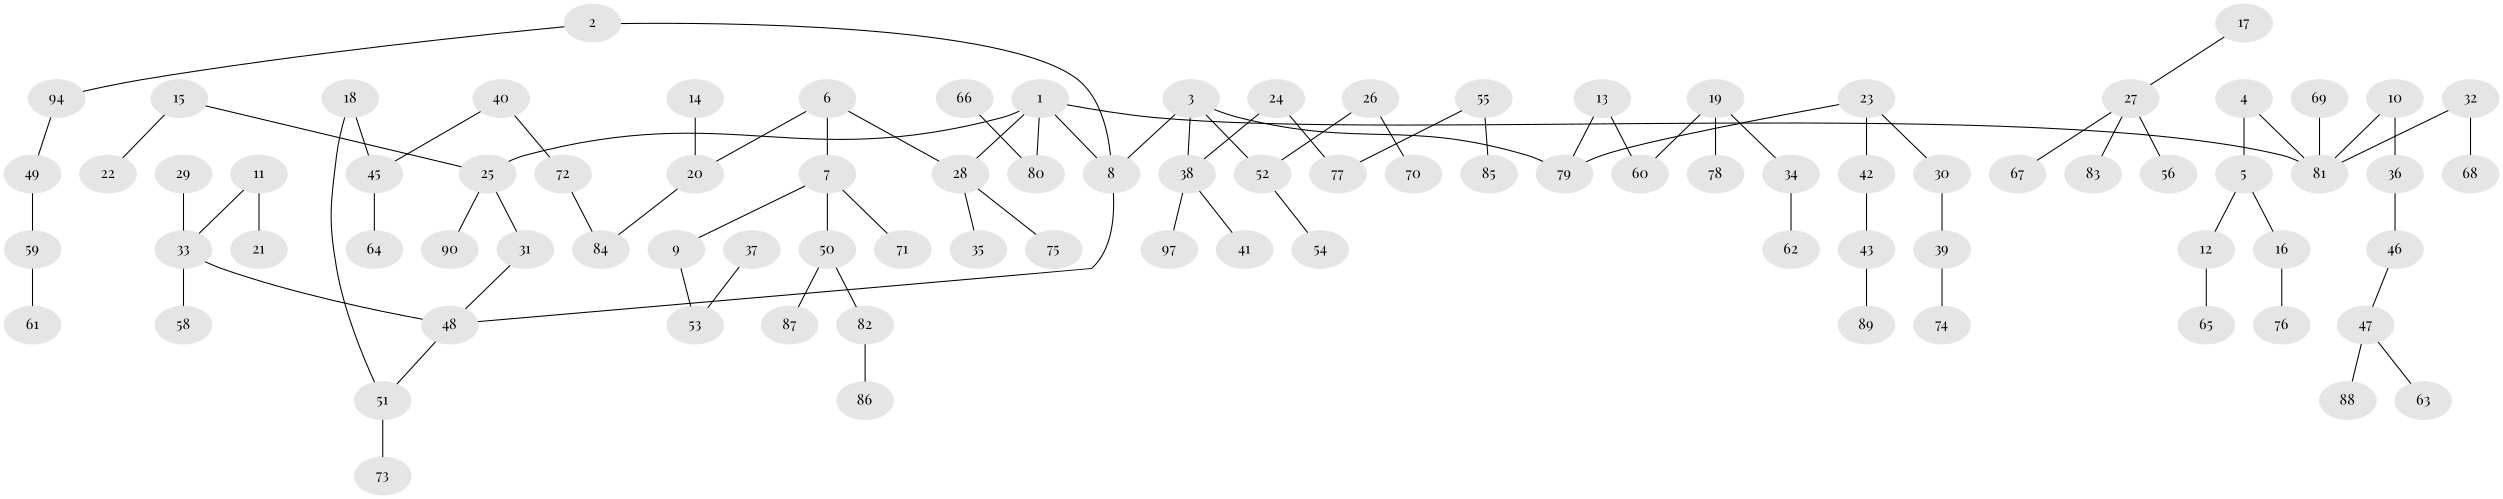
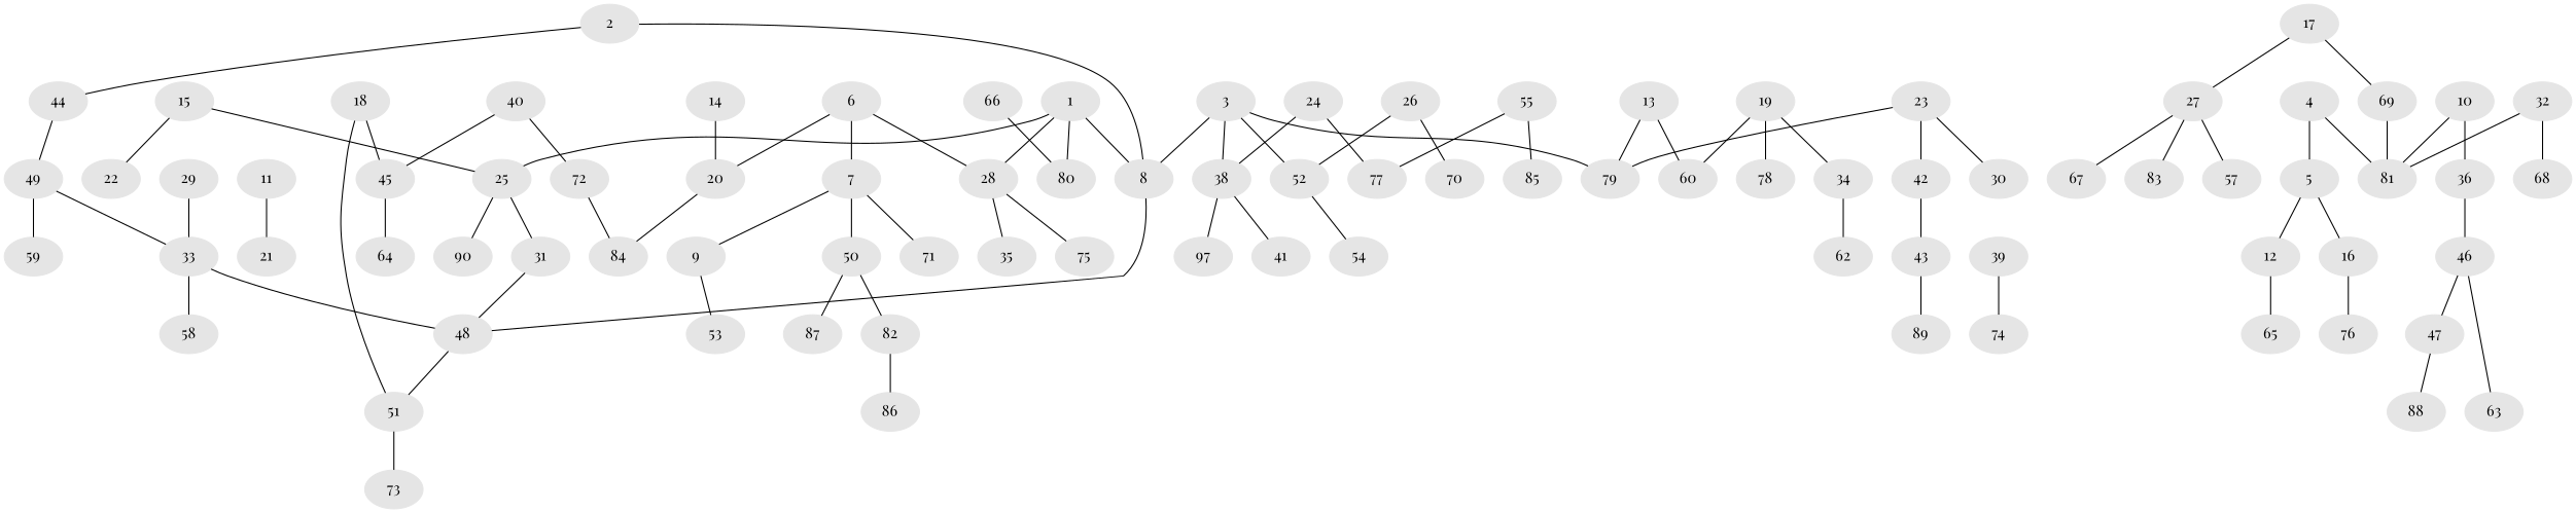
  graph {
    fontname="Playfair Display"
    node [color=gray90 fontname="Playfair Display" style=filled]
    edge [fontname="Playfair Display" weight=1.0]
    1
    8
    25
    28
    80
    81
    48
    31
    90
    35
    75
    2
-   44 [label=94]
+   44
    49
    3
    38
    52
    79
    41
    n20 [label=97]
    54
    4
    5
    12
    16
    65
    76
    6
    7
    20
    9
    50
    71
    84
    53
    82
    87
    51
    10
    36
    46
    11
    21
    33
    58
    13
    60
    14
    15
    22
    17
    27
    69
-   56
+   56 [label=57]
    67
    83
    18
    45
    64
    73
    19
    34
    78
    62
    23
    30
    42
    39
    43
    24
    77
    26
    70
    29
    74
    32
    68
    47
    63
-   37
    40
    72
    89
    59
    88
-   61
    86
    55
    85
    66
    1 -- 8
    1 -- 25
    1 -- 28
    1 -- 80
-   1 -- 81
    8 -- 48
    25 -- 31
    25 -- 90
    28 -- 35
    28 -- 75
    48 -- 51
    31 -- 48
    2 -- 8
    2 -- 44
    44 -- 49
    49 -- 59
    3 -- 8
    3 -- 38
    3 -- 52
    3 -- 79
    38 -- 41
    38 -- n20
    52 -- 54
    4 -- 81
    4 -- 5
    5 -- 12
    5 -- 16
    12 -- 65
    16 -- 76
    6 -- 28
    6 -- 7
    6 -- 20
    7 -- 9
    7 -- 50
    7 -- 71
    20 -- 84
    9 -- 53
    50 -- 82
    50 -- 87
    82 -- 86
    51 -- 73
    10 -- 81
    10 -- 36
    36 -- 46
    46 -- 47
-   47 -- 63
+   46 -- 63
    11 -- 21
-   11 -- 33
+   49 -- 33
    33 -- 48
    33 -- 58
    13 -- 79
    13 -- 60
    14 -- 20
    15 -- 25
    15 -- 22
    17 -- 27
+   17 -- 69
    27 -- 56
    27 -- 67
    27 -- 83
    69 -- 81
    18 -- 51
    18 -- 45
    45 -- 64
    19 -- 60
    19 -- 34
    19 -- 78
    34 -- 62
    23 -- 79
    23 -- 30
    23 -- 42
-   30 -- 39
    42 -- 43
    39 -- 74
    43 -- 89
    24 -- 38
    24 -- 77
    26 -- 52
    26 -- 70
    29 -- 33
    32 -- 81
    32 -- 68
    47 -- 88
-   37 -- 53
    40 -- 45
    40 -- 72
    72 -- 84
-   59 -- 61
    55 -- 77
    55 -- 85
    66 -- 80
  }
